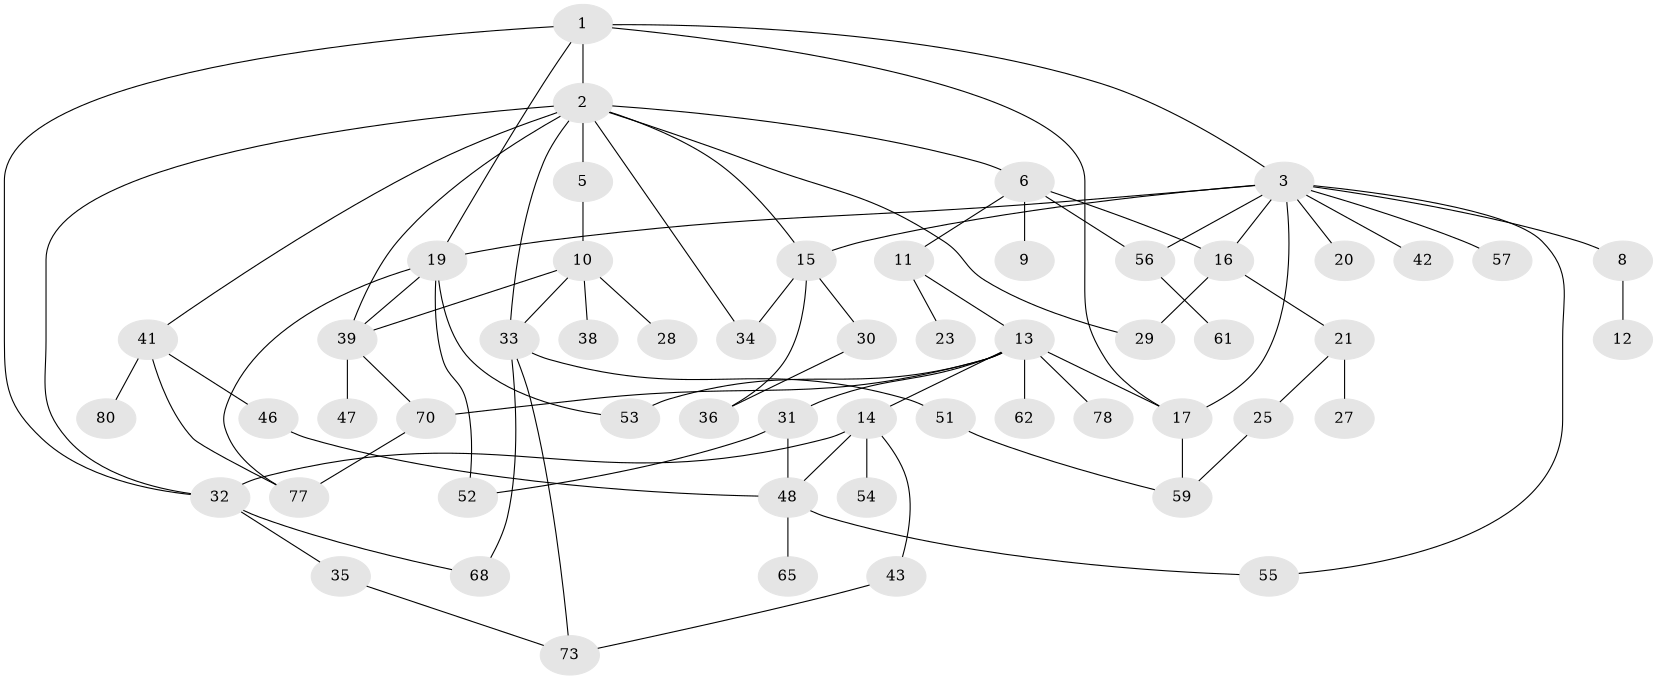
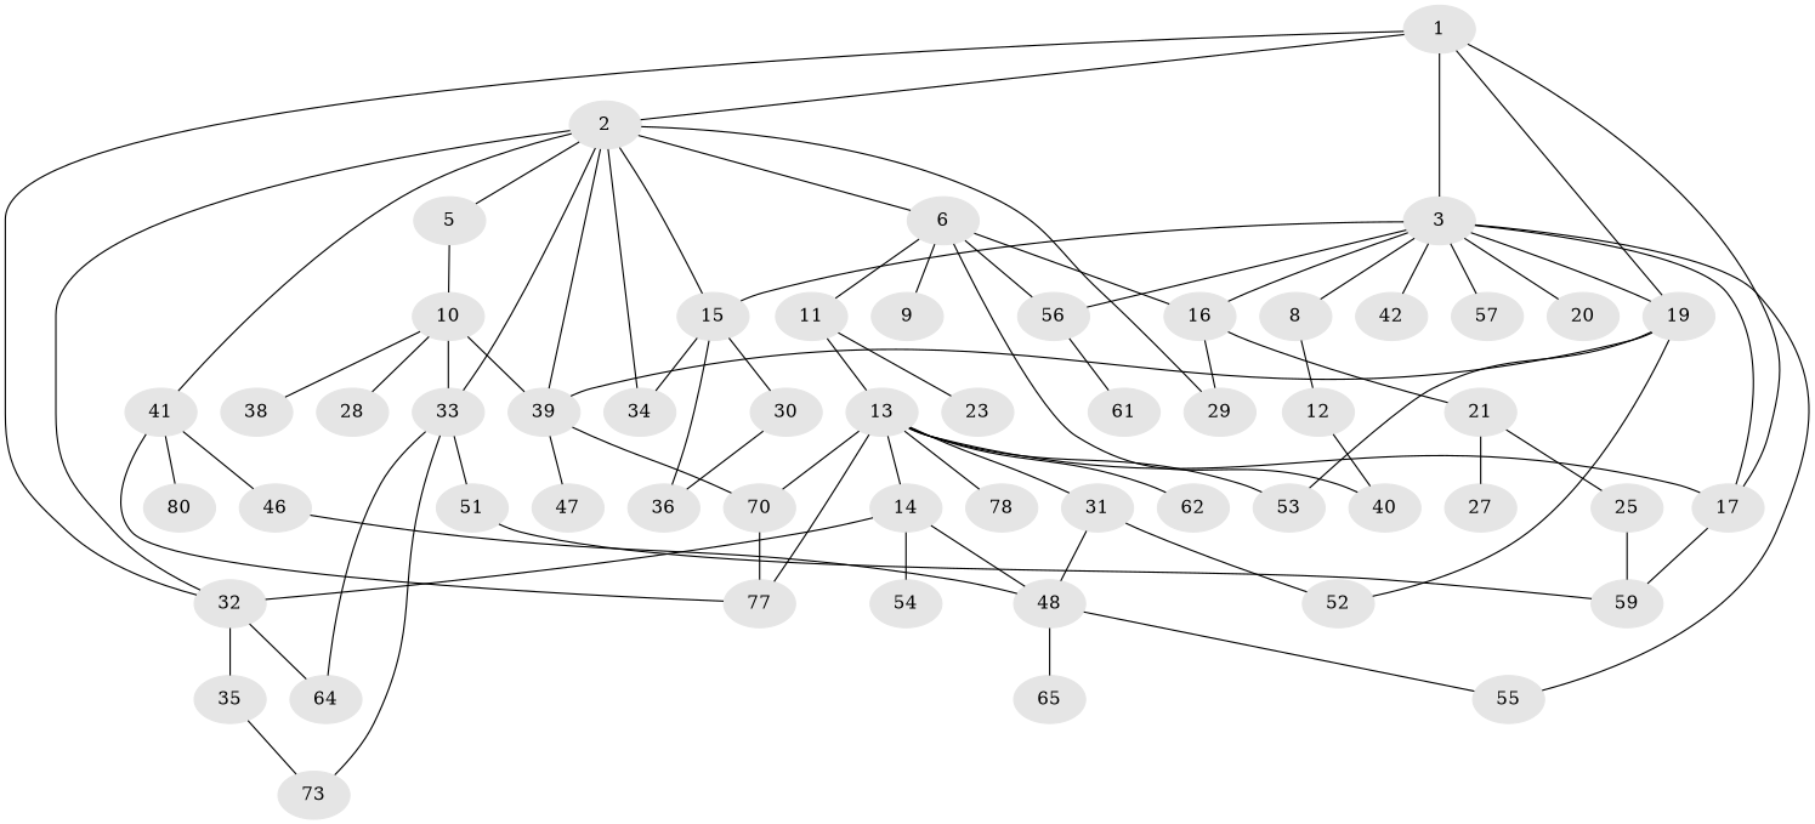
  graph {
    node [color=gray90 style=filled]
    1 [super="+63"]
    2 [super="+4"]
    3 [super="+7"]
    17 [super="+72"]
    19 [super="+59"]
    32 [super="+75"]
    5
    6 [super="+79"]
    15 [super="+66"]
    29 [super="+49"]
    33 [super="+81"]
    34
    39 [super="+44"]
    41 [super="+60"]
    8 [super="+26"]
    16
    20
    42
    55
    56
    57
    n22 [label=59 super="+64"]
    53 [super="+69"]
    52
    77
    35 [super="+71"]
-   68
+   68 [label=64]
    10 [super="+18"]
    9
    11
+   40 [super="+74"]
    30
    36
    51
    73
    70 [super="+76"]
    47
    46
    80
    12
    21 [super="+37"]
    61
    28
    38
    14 [super="+24"]
-   43
    48 [super="+50"]
    54
    13 [super="+22"]
    23
    31
    62
    78
    65
    25 [super="+45"]
    27 [super="+67"]
    1 -- 2
    1 -- 3
    1 -- 17
    1 -- 19
    1 -- 32
    2 -- 32
    2 -- 5
    2 -- 6
    2 -- 15
    2 -- 29
    2 -- 33
    2 -- 34
    2 -- 39
    2 -- 41
    3 -- 17
    3 -- 19
    3 -- 15
    3 -- 8
    3 -- 16
    3 -- 20
    3 -- 42
    3 -- 55
    3 -- 56
    3 -- 57
    17 -- n22
    19 -- 39
    19 -- 53
    19 -- 52
-   19 -- 77
+   13 -- 77
    32 -- 35
    32 -- 68
    5 -- 10
    6 -- 16
    6 -- 56
    6 -- 9
    6 -- 11
+   6 -- 40
    15 -- 34
    15 -- 30
    15 -- 36
    33 -- 68
    33 -- 51
    33 -- 73
    39 -- 70
    39 -- 47
    41 -- 77
    41 -- 46
    41 -- 80
    8 -- 12
    16 -- 29
    16 -- 21
    56 -- 61
    35 -- 73
    10 -- 33
    10 -- 39
    10 -- 28
    10 -- 38
    11 -- 13
    11 -- 23
    30 -- 36
    51 -- n22
    70 -- 77
    46 -- 48
+   12 -- 40
    21 -- 25
    21 -- 27
    14 -- 32
-   14 -- 43
    14 -- 48
    14 -- 54
-   43 -- 73
    48 -- 55
    48 -- 65
    13 -- 17
    13 -- 53
    13 -- 70
    13 -- 14
    13 -- 31
    13 -- 62
    13 -- 78
    31 -- 52
    31 -- 48
    25 -- n22
  }
